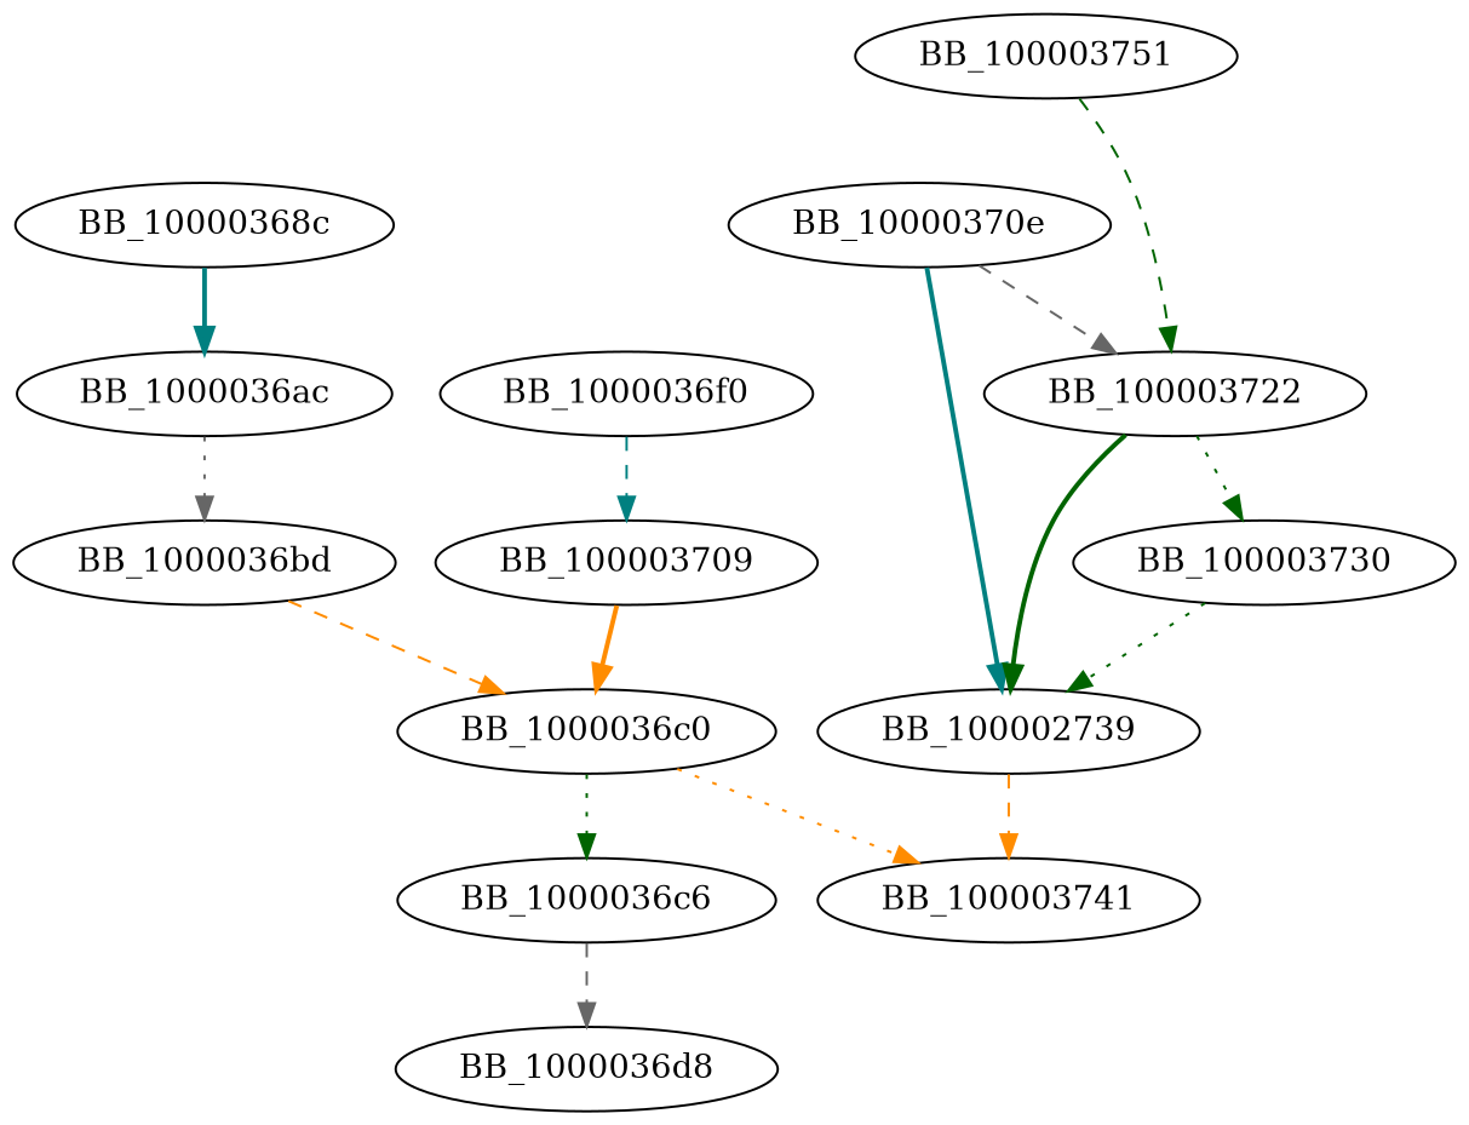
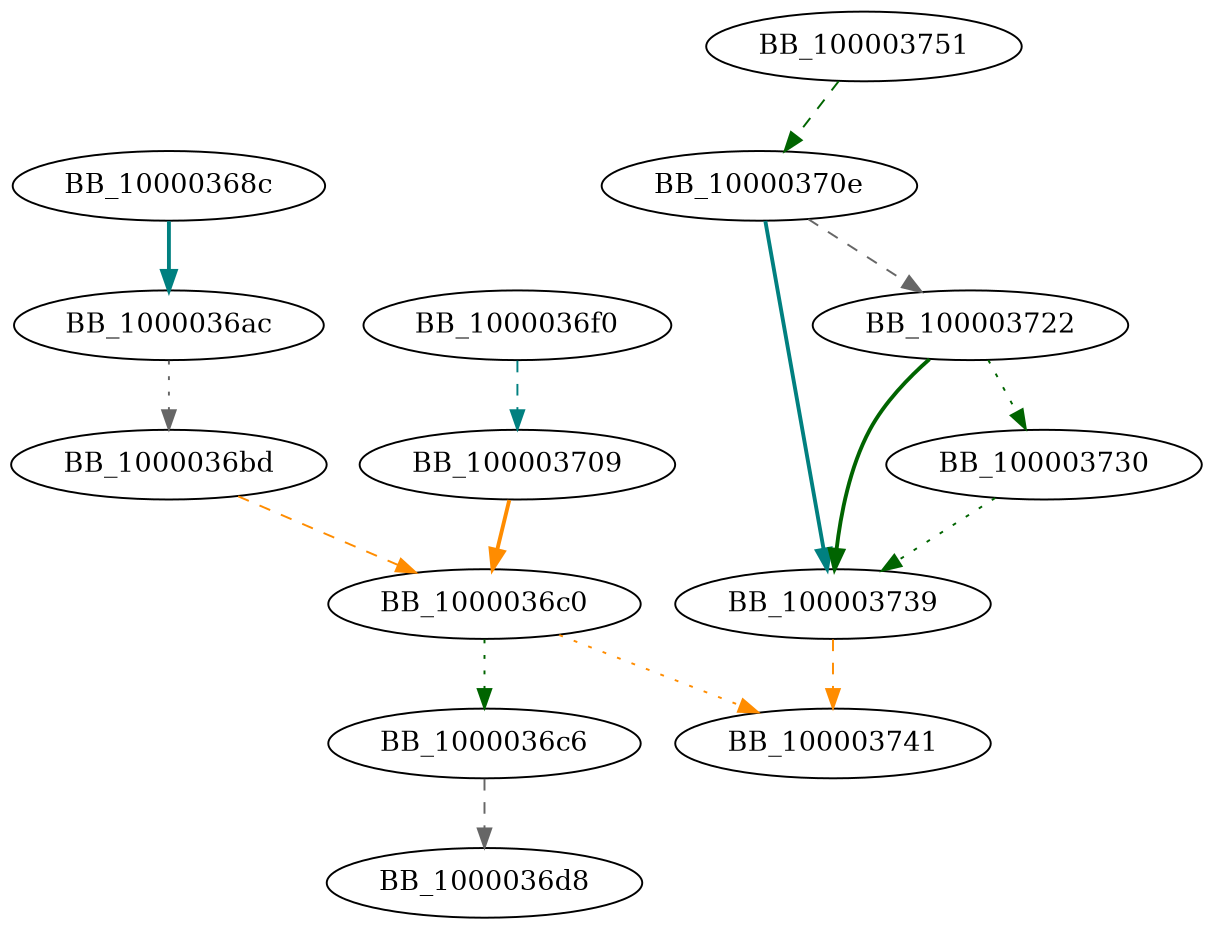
  digraph {
    edge [color=darkgreen style=dashed]
    BB_10000368c
    BB_1000036ac
    BB_1000036bd
    BB_1000036c0
    BB_1000036c6
    BB_100003741
    BB_1000036d8
    BB_1000036f0
    BB_100003709
    BB_10000370e
    BB_100003722
-   BB_100003739 [label=BB_100002739]
+   BB_100003739
    BB_100003730
    BB_100003751
    BB_10000368c -> BB_1000036ac [color=teal style=bold]
    BB_1000036ac -> BB_1000036bd [color=gray40 style=dotted]
    BB_1000036bd -> BB_1000036c0 [color=darkorange]
    BB_1000036c0 -> BB_1000036c6 [style=dotted]
    BB_1000036c0 -> BB_100003741 [color=darkorange style=dotted]
    BB_1000036c6 -> BB_1000036d8 [color=gray40]
    BB_1000036f0 -> BB_100003709 [color=teal]
    BB_100003709 -> BB_1000036c0 [color=darkorange style=bold]
    BB_10000370e -> BB_100003722 [color=gray40]
    BB_10000370e -> BB_100003739 [color=teal style=bold]
    BB_100003722 -> BB_100003739 [style=bold]
    BB_100003722 -> BB_100003730 [style=dotted]
    BB_100003739 -> BB_100003741 [color=darkorange]
    BB_100003730 -> BB_100003739 [style=dotted]
-   BB_100003751 -> BB_100003722
+   BB_100003751 -> BB_10000370e
  }
